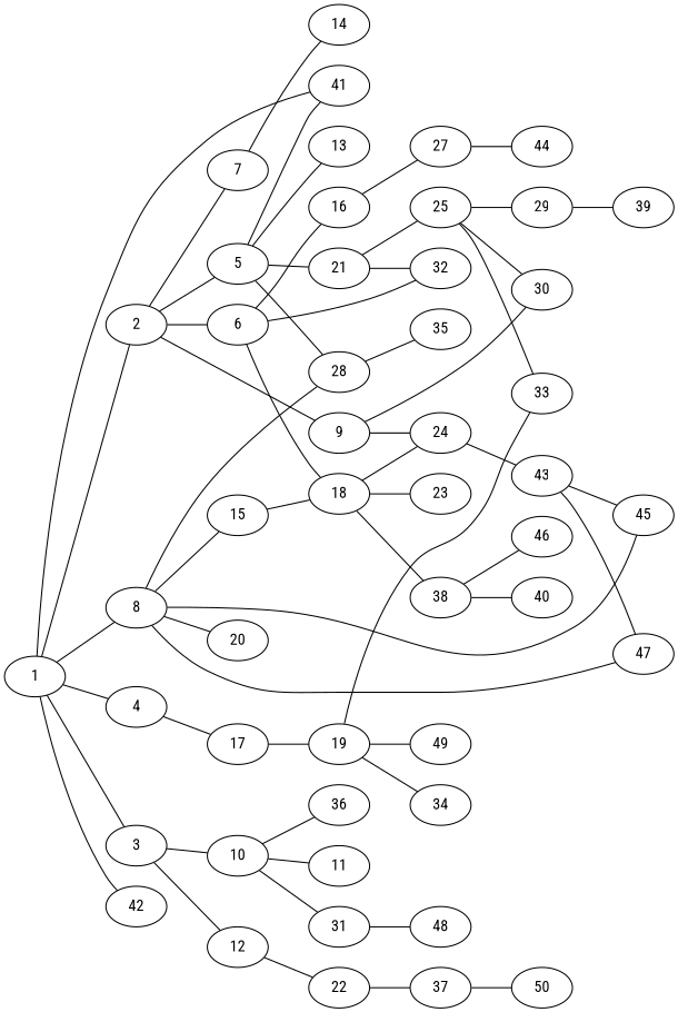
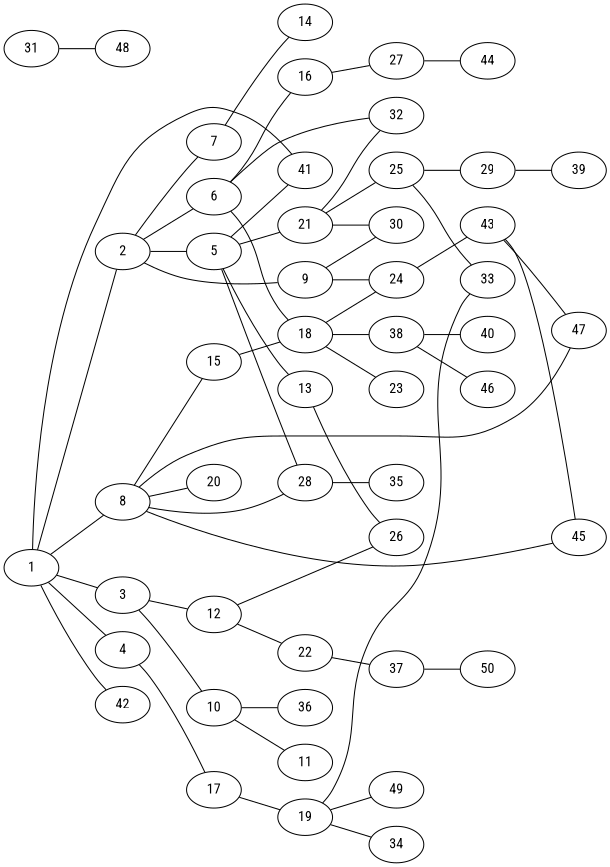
  graph {
    fontname="Roboto Condensed"
    rankdir=LR
    node [fontname="Roboto Condensed"]
    edge [fontname="Roboto Condensed"]
    1
    2
    3
    4
    8
    41
    42
    5
    6
    7
    9
    10
    12
    17
    28
    15
    20
    45
    47
    13
    21
    16
    18
    32
    14
    24
    30
    11
    31
    36
    22
+   26
    19
    35
    25
    27
    23
    38
    43
    48
    37
    33
    34
    49
    29
    44
    40
    46
    50
    39
    1 -- 2
    1 -- 3
    1 -- 4
    1 -- 8
    1 -- 41
    1 -- 42
    2 -- 5
    2 -- 6
    2 -- 7
    2 -- 9
    3 -- 10
    3 -- 12
    4 -- 17
    8 -- 28
    8 -- 15
    8 -- 20
    8 -- 45
    8 -- 47
    5 -- 41
    5 -- 28
    5 -- 13
    5 -- 21
    6 -- 16
    6 -- 18
    6 -- 32
    7 -- 14
    9 -- 24
    9 -- 30
    10 -- 11
-   10 -- 31
    10 -- 36
    12 -- 22
+   12 -- 26
    17 -- 19
    28 -- 35
    15 -- 18
+   13 -- 26
    21 -- 32
    21 -- 25
    16 -- 27
    18 -- 24
    18 -- 23
    18 -- 38
    24 -- 43
    31 -- 48
    22 -- 37
    19 -- 33
    19 -- 34
    19 -- 49
-   25 -- 30
+   21 -- 30
    25 -- 33
    25 -- 29
    27 -- 44
    38 -- 40
    38 -- 46
    43 -- 45
    43 -- 47
    37 -- 50
    29 -- 39
  }
